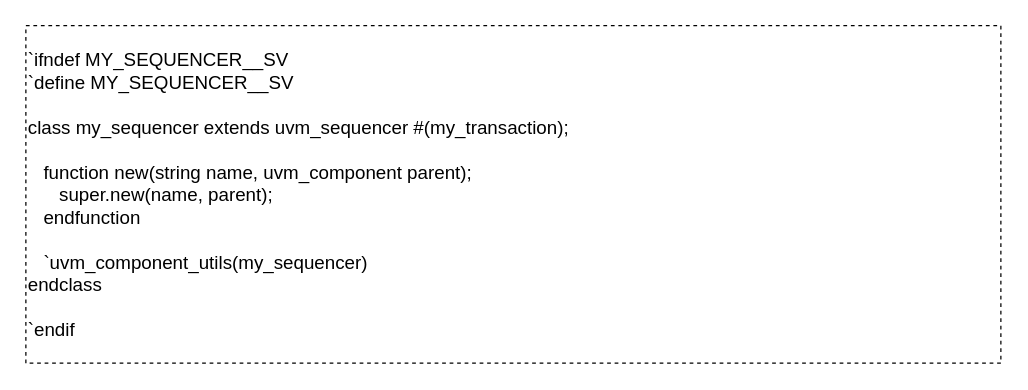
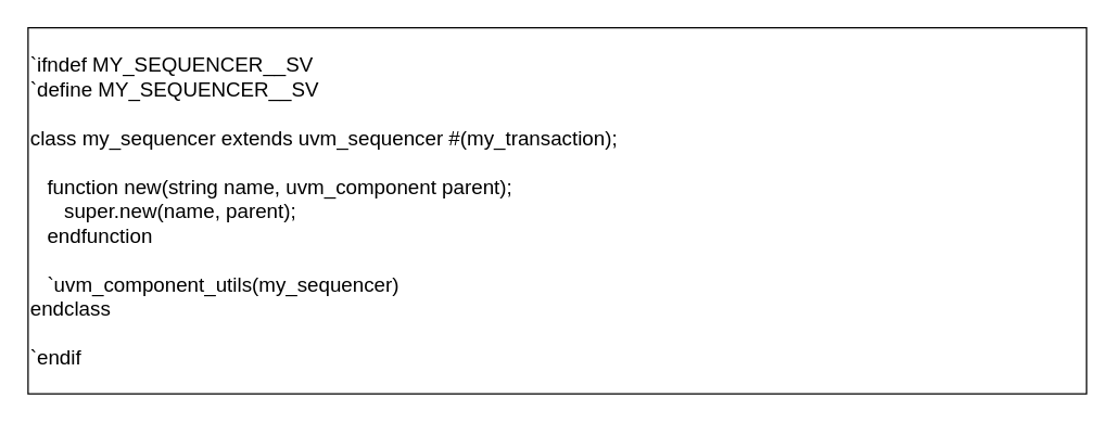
  <mxCell id="0" />
  <mxCell id="1" parent="0" />
- <mxCell id="2" value="&lt;div style=&quot;font-size: 15px;&quot;&gt;`ifndef MY_SEQUENCER__SV&lt;/div&gt;&lt;div style=&quot;font-size: 15px;&quot;&gt;`define MY_SEQUENCER__SV&lt;/div&gt;&lt;div style=&quot;font-size: 15px;&quot;&gt;&lt;br style=&quot;font-size: 15px;&quot;&gt;&lt;/div&gt;&lt;div style=&quot;font-size: 15px;&quot;&gt;class my_sequencer extends uvm_sequencer #(my_transaction);&lt;/div&gt;&lt;div style=&quot;font-size: 15px;&quot;&gt;&amp;nbsp; &amp;nbsp;&lt;/div&gt;&lt;div style=&quot;font-size: 15px;&quot;&gt;&amp;nbsp; &amp;nbsp;function new(string name, uvm_component parent);&lt;/div&gt;&lt;div style=&quot;font-size: 15px;&quot;&gt;&amp;nbsp; &amp;nbsp; &amp;nbsp; super.new(name, parent);&lt;/div&gt;&lt;div style=&quot;font-size: 15px;&quot;&gt;&amp;nbsp; &amp;nbsp;endfunction&amp;nbsp;&lt;/div&gt;&lt;div style=&quot;font-size: 15px;&quot;&gt;&amp;nbsp; &amp;nbsp;&lt;/div&gt;&lt;div style=&quot;font-size: 15px;&quot;&gt;&amp;nbsp; &amp;nbsp;`uvm_component_utils(my_sequencer)&lt;/div&gt;&lt;div style=&quot;font-size: 15px;&quot;&gt;endclass&lt;/div&gt;&lt;div style=&quot;font-size: 15px;&quot;&gt;&lt;br style=&quot;font-size: 15px;&quot;&gt;&lt;/div&gt;&lt;div style=&quot;font-size: 15px;&quot;&gt;`endif&lt;/div&gt;" style="rounded=0;whiteSpace=wrap;html=1;align=left;fontSize=15;dashed=1;" vertex="1" parent="1"><mxGeometry x="20" y="20" width="780" height="270" as="geometry" /></mxCell>
+ <mxCell id="2" value="&lt;div style=&quot;font-size: 15px;&quot;&gt;`ifndef MY_SEQUENCER__SV&lt;/div&gt;&lt;div style=&quot;font-size: 15px;&quot;&gt;`define MY_SEQUENCER__SV&lt;/div&gt;&lt;div style=&quot;font-size: 15px;&quot;&gt;&lt;br style=&quot;font-size: 15px;&quot;&gt;&lt;/div&gt;&lt;div style=&quot;font-size: 15px;&quot;&gt;class my_sequencer extends uvm_sequencer #(my_transaction);&lt;/div&gt;&lt;div style=&quot;font-size: 15px;&quot;&gt;&amp;nbsp; &amp;nbsp;&lt;/div&gt;&lt;div style=&quot;font-size: 15px;&quot;&gt;&amp;nbsp; &amp;nbsp;function new(string name, uvm_component parent);&lt;/div&gt;&lt;div style=&quot;font-size: 15px;&quot;&gt;&amp;nbsp; &amp;nbsp; &amp;nbsp; super.new(name, parent);&lt;/div&gt;&lt;div style=&quot;font-size: 15px;&quot;&gt;&amp;nbsp; &amp;nbsp;endfunction&amp;nbsp;&lt;/div&gt;&lt;div style=&quot;font-size: 15px;&quot;&gt;&amp;nbsp; &amp;nbsp;&lt;/div&gt;&lt;div style=&quot;font-size: 15px;&quot;&gt;&amp;nbsp; &amp;nbsp;`uvm_component_utils(my_sequencer)&lt;/div&gt;&lt;div style=&quot;font-size: 15px;&quot;&gt;endclass&lt;/div&gt;&lt;div style=&quot;font-size: 15px;&quot;&gt;&lt;br style=&quot;font-size: 15px;&quot;&gt;&lt;/div&gt;&lt;div style=&quot;font-size: 15px;&quot;&gt;`endif&lt;/div&gt;" style="rounded=0;whiteSpace=wrap;html=1;align=left;fontSize=15;" vertex="1" parent="1"><mxGeometry x="20" y="20" width="780" height="270" as="geometry" /></mxCell>
